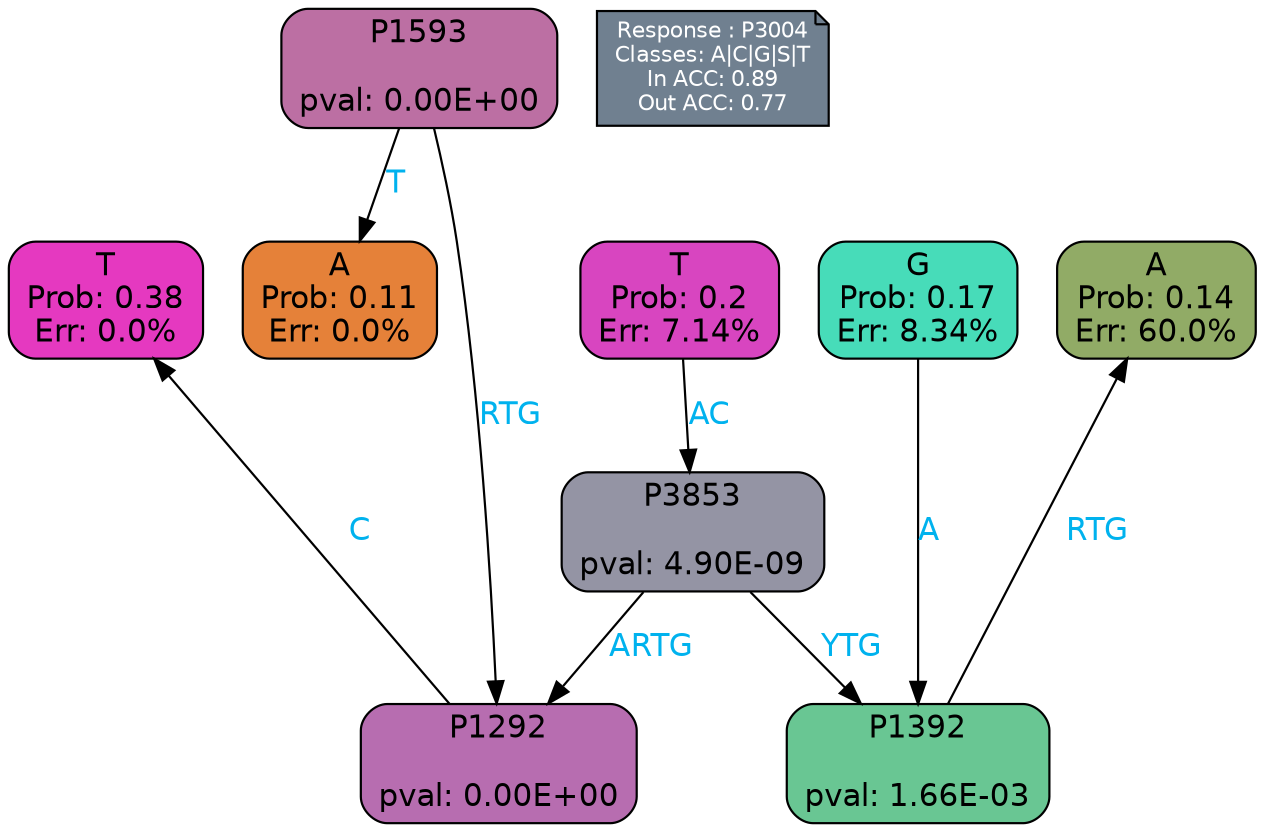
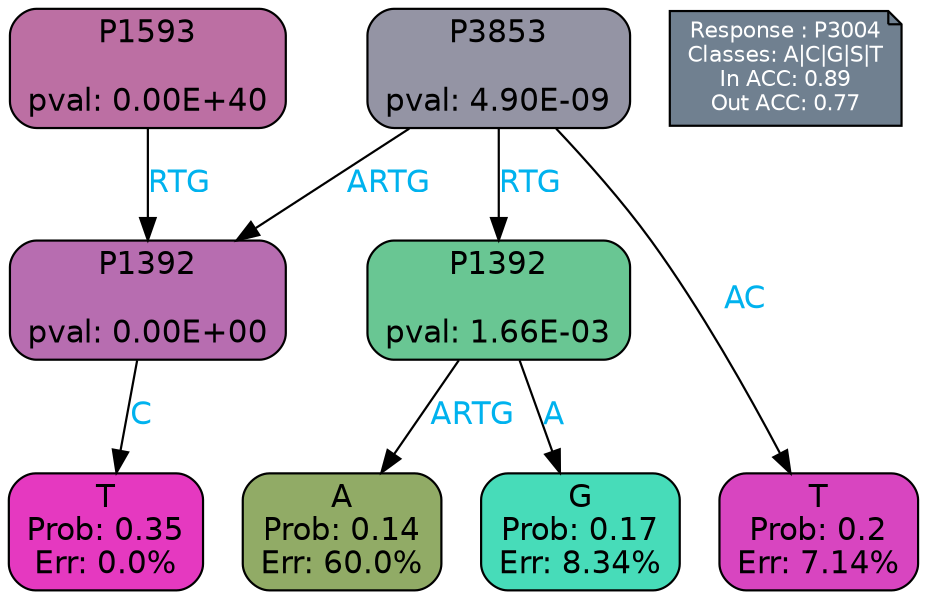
  digraph {
    ranksep=equally
    splines=polylines
    node [color=black fontname=helvetica shape=box style="filled, rounded"]
    edge [fontcolor=deepskyblue2 fontname=helvetica]
    n1 [fillcolor="#d845c0" label="T\nProb: 0.2\nErr: 7.14%"]
    n2 [fillcolor="#47dcb9" label="G\nProb: 0.17\nErr: 8.34%"]
    n3 [fillcolor="#91ab66" label="A\nProb: 0.14\nErr: 60.0%"]
-   n4 [fillcolor="#e539c0" label="T\nProb: 0.38\nErr: 0.0%"]
-   n5 [fillcolor="#e58139" label="A\nProb: 0.11\nErr: 0.0%"]
+   n4 [fillcolor="#e539c0" label="T\nProb: 0.35\nErr: 0.0%"]
    n6 [align=left fillcolor=slategray fontcolor=white fontsize=10 label="Response : P3004\nClasses: A|C|G|S|T\nIn ACC: 0.89\nOut ACC: 0.77\n" shape=note style=filled]
-   n7 [fillcolor="#bc6fa3" label="P1593\n\npval: 0.00E+00"]
-   n8 [fillcolor="#b76db0" label="P1292\n\npval: 0.00E+00"]
+   n7 [fillcolor="#bc6fa3" label="P1593\n\npval: 0.00E+40"]
+   n8 [fillcolor="#b76db0" label="P1392\n\npval: 0.00E+00"]
    n9 [fillcolor="#9494a4" label="P3853\n\npval: 4.90E-09"]
    n10 [fillcolor="#69c693" label="P1392\n\npval: 1.66E-03"]
    subgraph sub_1 {
      rank=same
      n1
      n2
      n3
      n4
-     n5
    }
    subgraph sub_2 {
      rank=same
      n6
      n7
    }
-   n7 -> n5 [label=T]
    n7 -> n8 [label=RTG]
    n8 -> n4 [label=C]
-   n1 -> n9 [label=AC]
+   n9 -> n1 [label=AC]
    n9 -> n8 [label=ARTG]
-   n9 -> n10 [label=YTG]
-   n2 -> n10 [label=A]
-   n10 -> n3 [label=RTG]
+   n9 -> n10 [label=RTG]
+   n10 -> n2 [label=A]
+   n10 -> n3 [label=ARTG]
  }
